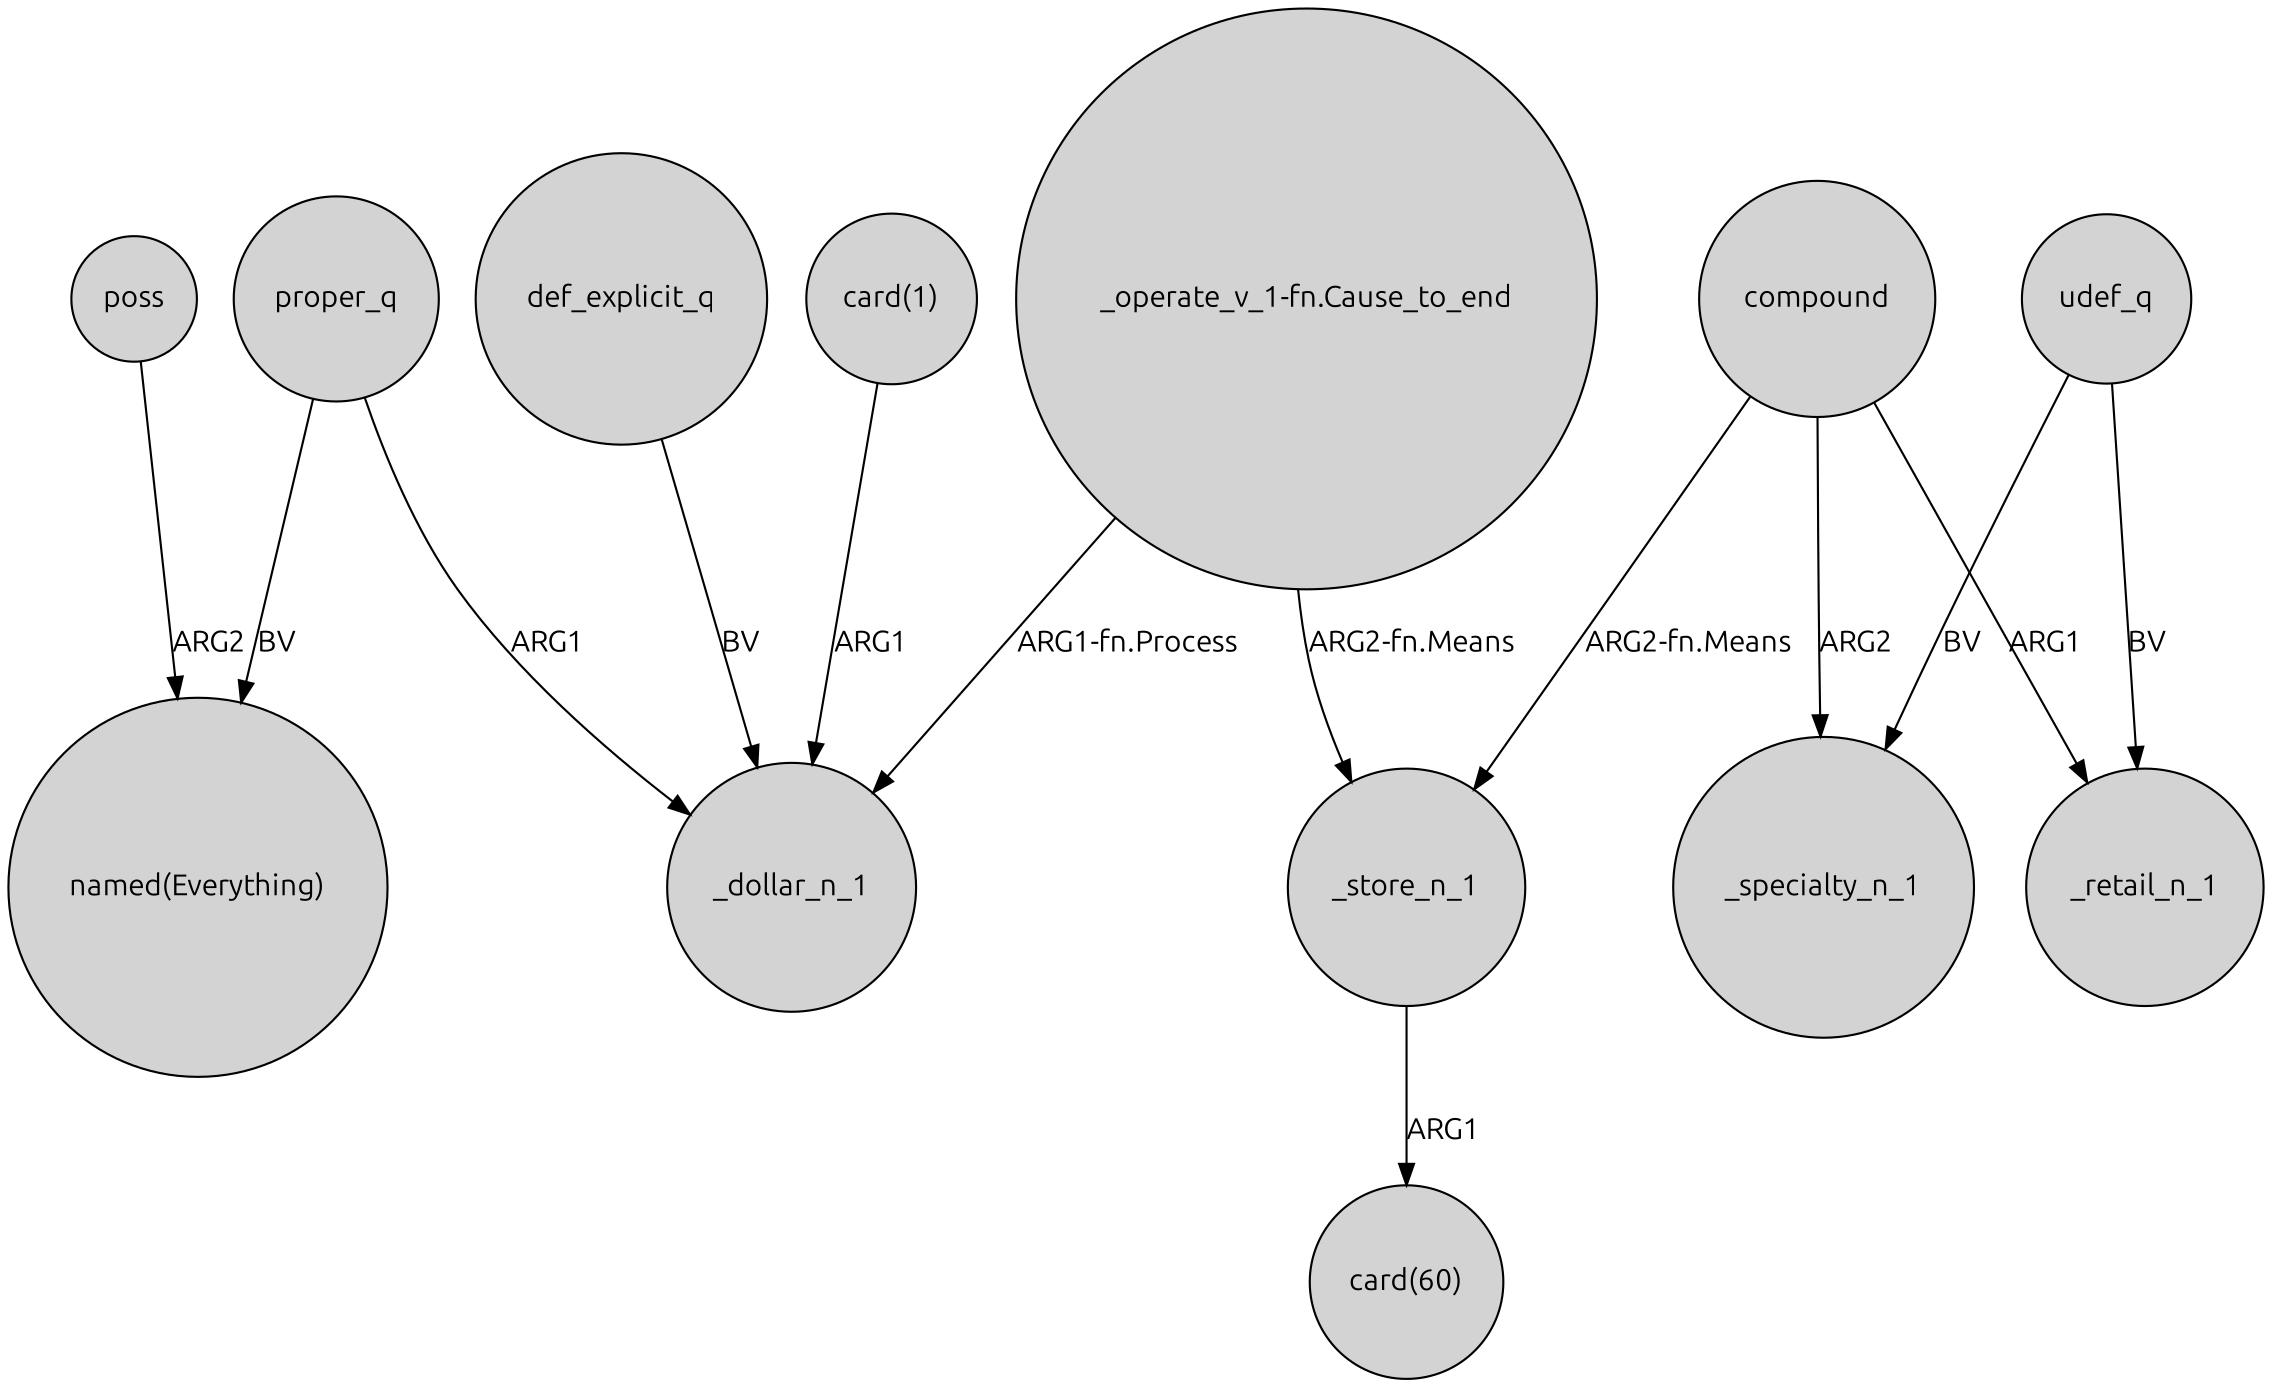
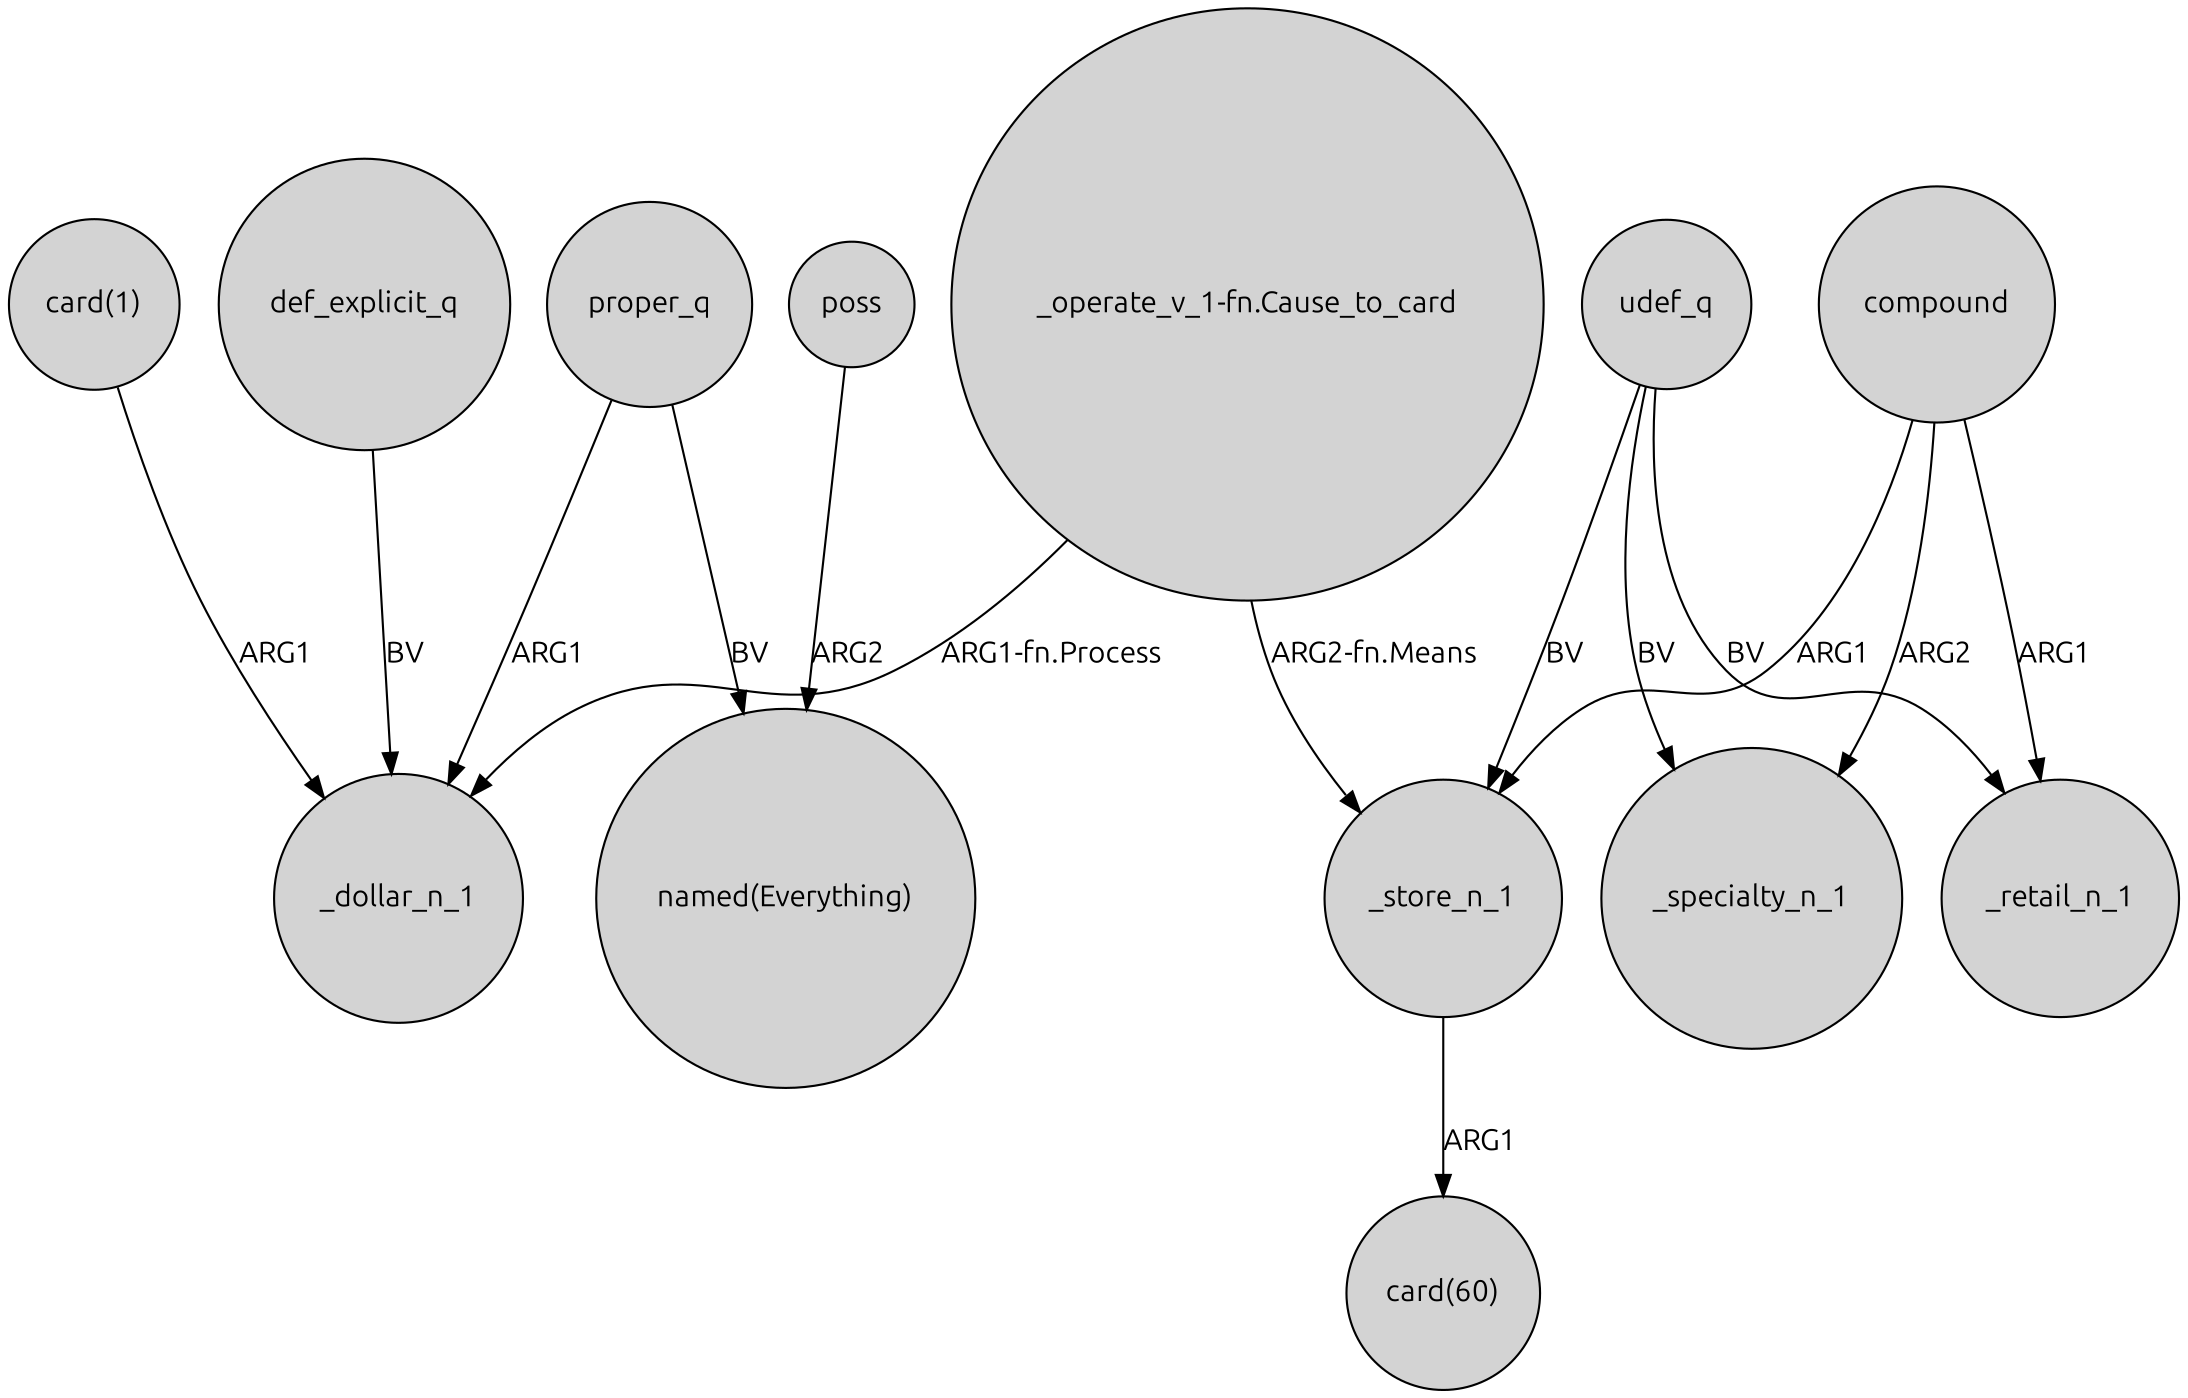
  digraph {
    fontname=Ubuntu
    node [fontname=Ubuntu shape=circle style=filled]
    edge [fontname=Ubuntu]
    def_explicit_q
    _dollar_n_1
    "card(1)"
    _store_n_1
    "card(60)"
-   "_operate_v_1-fn.Cause_to_end"
+   "_operate_v_1-fn.Cause_to_end" [label="_operate_v_1-fn.Cause_to_card"]
    poss
    "named(Everything)"
    compound
    _retail_n_1
    _specialty_n_1
    proper_q
    udef_q
    def_explicit_q -> _dollar_n_1 [label=BV]
    "card(1)" -> _dollar_n_1 [label=ARG1]
    _store_n_1 -> "card(60)" [label=ARG1]
    "_operate_v_1-fn.Cause_to_end" -> _dollar_n_1 [label="ARG1-fn.Process"]
    "_operate_v_1-fn.Cause_to_end" -> _store_n_1 [label="ARG2-fn.Means"]
    poss -> "named(Everything)" [label=ARG2]
-   compound -> _store_n_1 [label="ARG2-fn.Means"]
+   compound -> _store_n_1 [label=ARG1]
    compound -> _retail_n_1 [label=ARG1]
    compound -> _specialty_n_1 [label=ARG2]
    proper_q -> _dollar_n_1 [label=ARG1]
    proper_q -> "named(Everything)" [label=BV]
+   udef_q -> _store_n_1 [label=BV]
    udef_q -> _retail_n_1 [label=BV]
    udef_q -> _specialty_n_1 [label=BV]
  }
